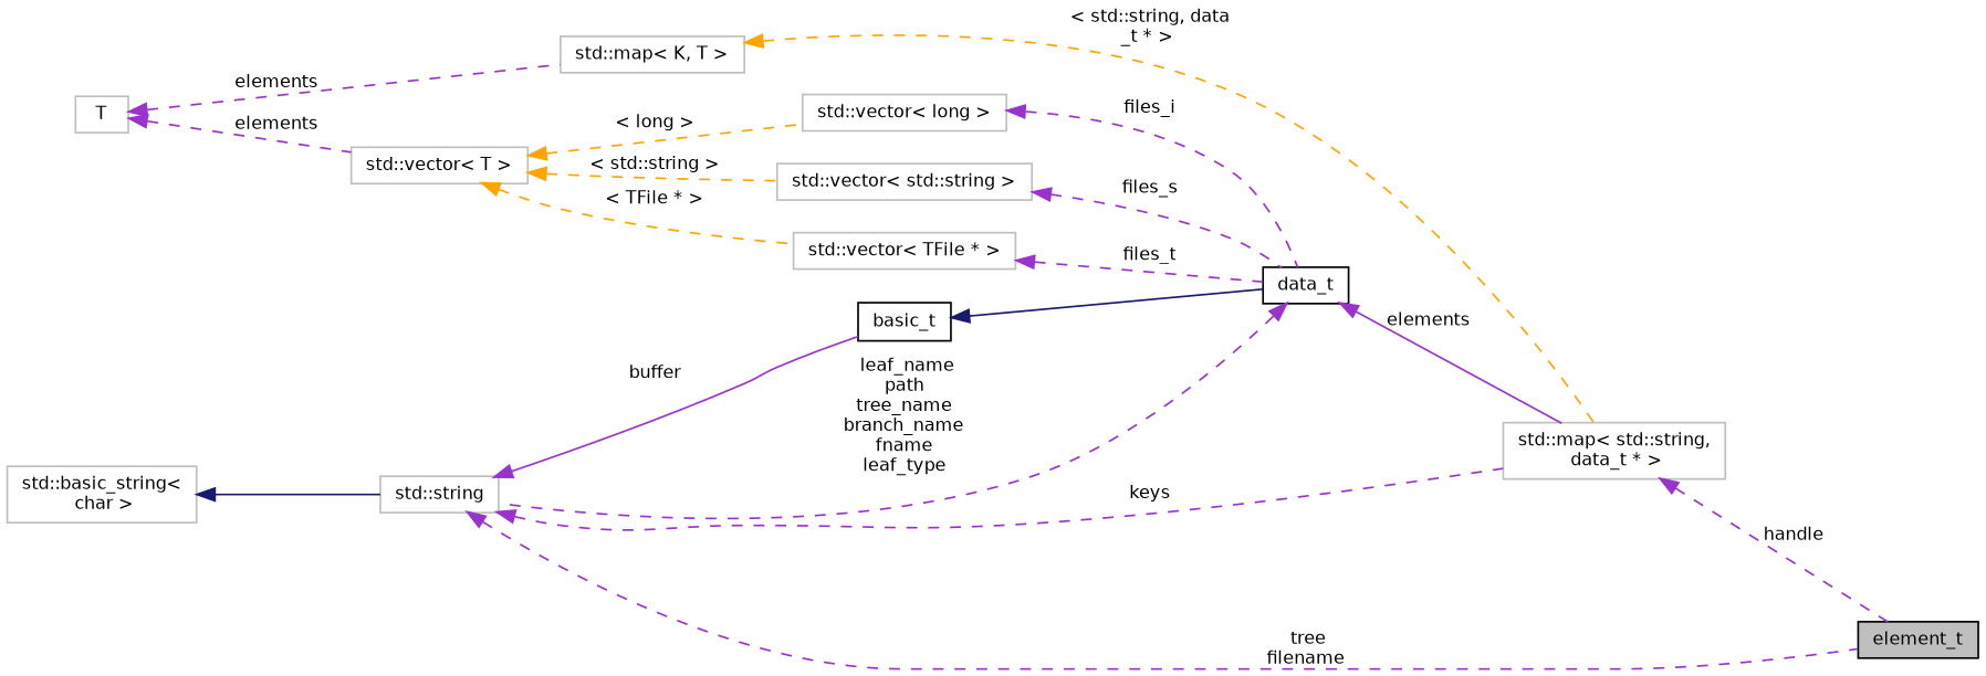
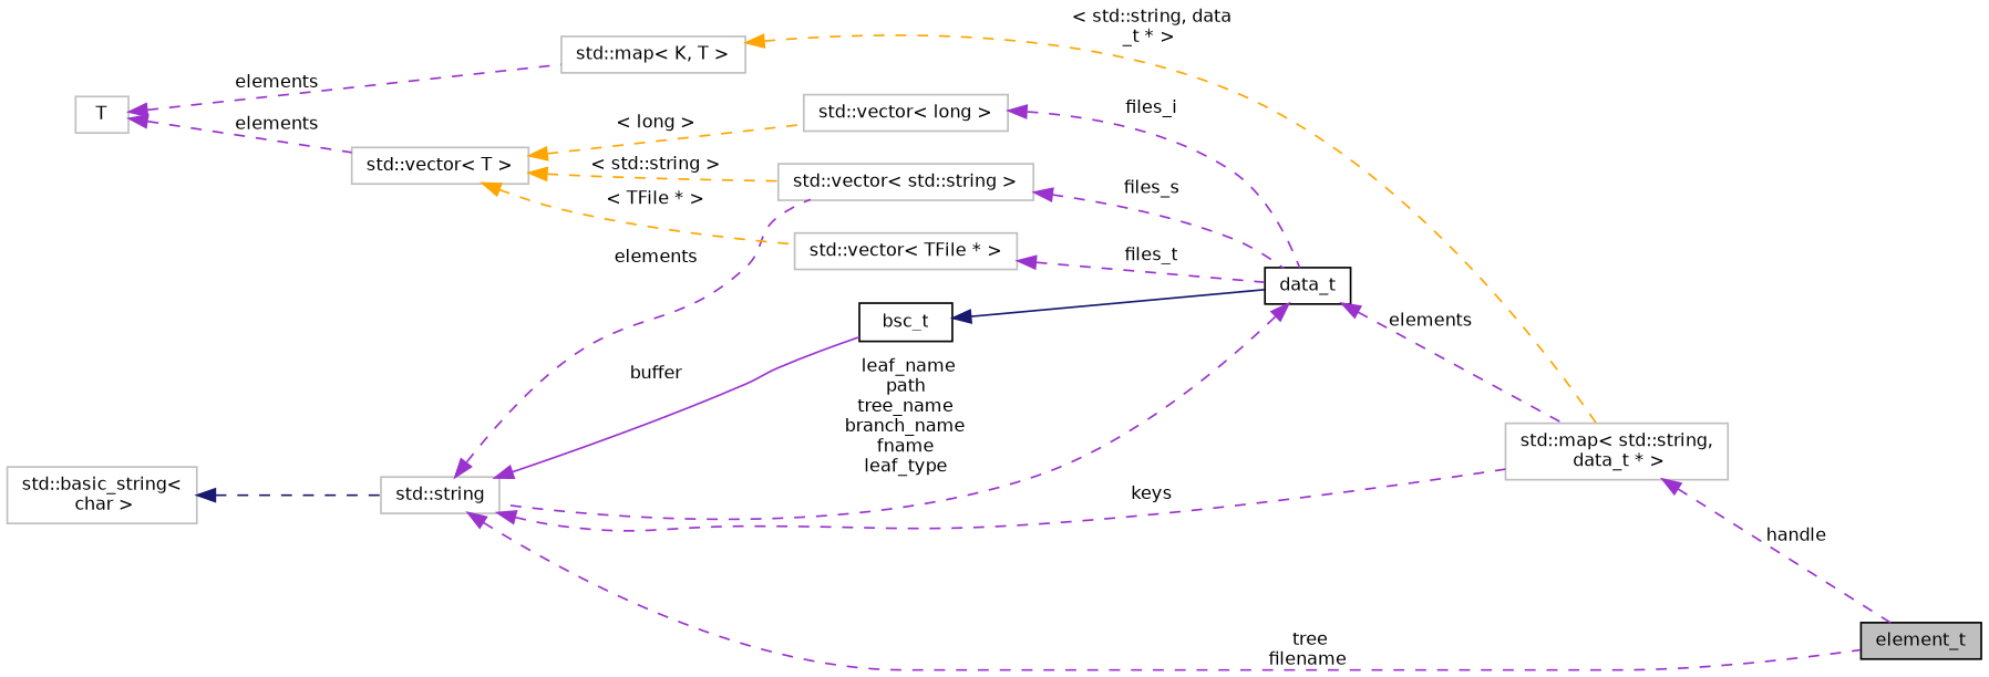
  digraph {
    rankdir=LR
    node [color=grey75 fillcolor=white fontname=Helvetica fontsize=10 shape=record style=filled]
    edge [color=darkorchid3 dir=back fontname=Helvetica fontsize=10 labelfontname=Helvetica labelfontsize=10 style=dashed]
    n1 [color=black fillcolor=grey75 fontcolor=black height=0.2 label=element_t width=0.4]
    n2 [height=0.2 label="std::map\< std::string,\l data_t * \>" width=0.4]
    n3 [height=0.2 label="std::string" width=0.4]
-   n4 [color=black height=0.2 label=basic_t width=0.4]
+   n4 [color=black height=0.2 label=bsc_t width=0.4]
    n5 [height=0.2 label="std::vector\< std::string \>" width=0.4]
    n6 [color=black height=0.2 label=data_t width=0.4]
    n7 [height=0.2 label="std::basic_string\<\l char \>" width=0.4]
    n8 [height=0.2 label="std::vector\< long \>" width=0.4]
    n9 [height=0.2 label="std::vector\< T \>" width=0.4]
    n10 [height=0.2 label="std::vector\< TFile * \>" width=0.4]
    n11 [height=0.2 label=T width=0.4]
    n12 [height=0.2 label="std::map\< K, T \>" width=0.4]
    n2 -> n1 [label=" handle"]
    n3 -> n1 [label=" tree\nfilename"]
    n3 -> n2 [label=" keys"]
    n3 -> n4 [label=" buffer" style=solid]
+   n3 -> n5 [label=" elements"]
    n4 -> n6 [color=midnightblue style=solid]
    n5 -> n6 [label=" files_s"]
-   n6 -> n2 [label=" elements" style=solid]
+   n6 -> n2 [label=" elements"]
    n6 -> n3 [label=" leaf_name\npath\ntree_name\nbranch_name\nfname\nleaf_type"]
-   n7 -> n3 [color=midnightblue style=solid]
+   n7 -> n3 [color=midnightblue]
    n8 -> n6 [label=" files_i"]
    n9 -> n5 [color=orange label=" \< std::string \>"]
    n9 -> n8 [color=orange label=" \< long \>"]
    n9 -> n10 [color=orange label=" \< TFile * \>"]
    n10 -> n6 [label=" files_t"]
    n11 -> n9 [label=" elements"]
    n11 -> n12 [label=" elements"]
    n12 -> n2 [color=orange label=" \< std::string, data\l_t * \>"]
  }
